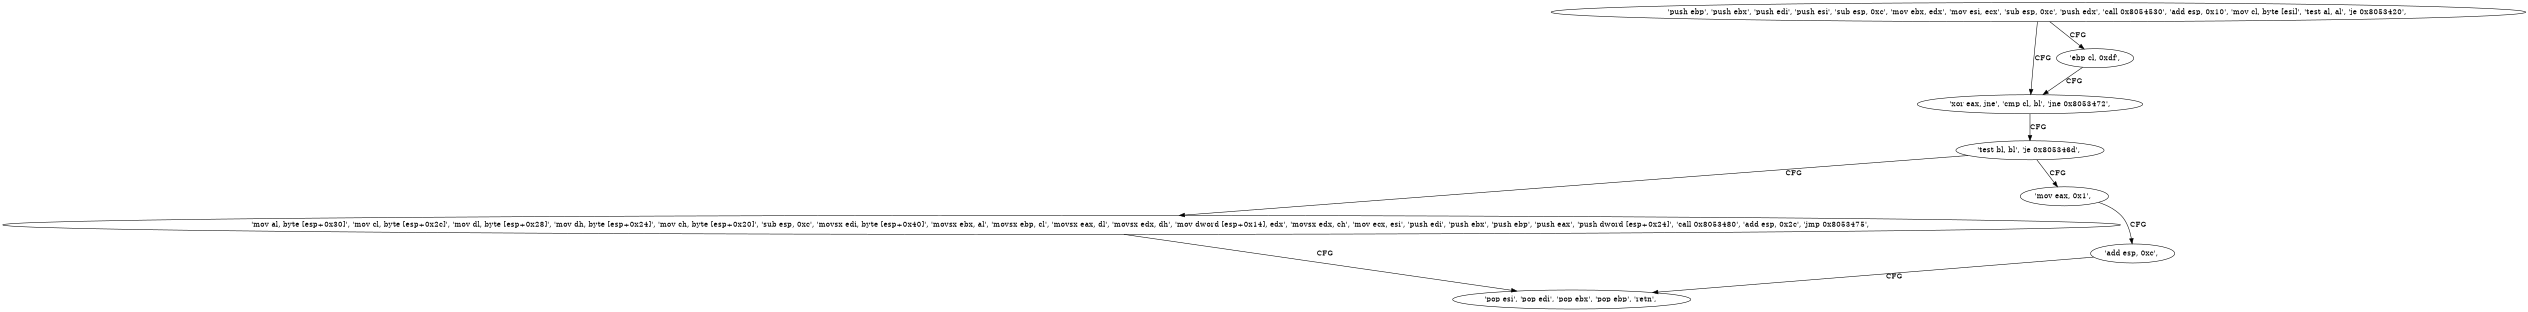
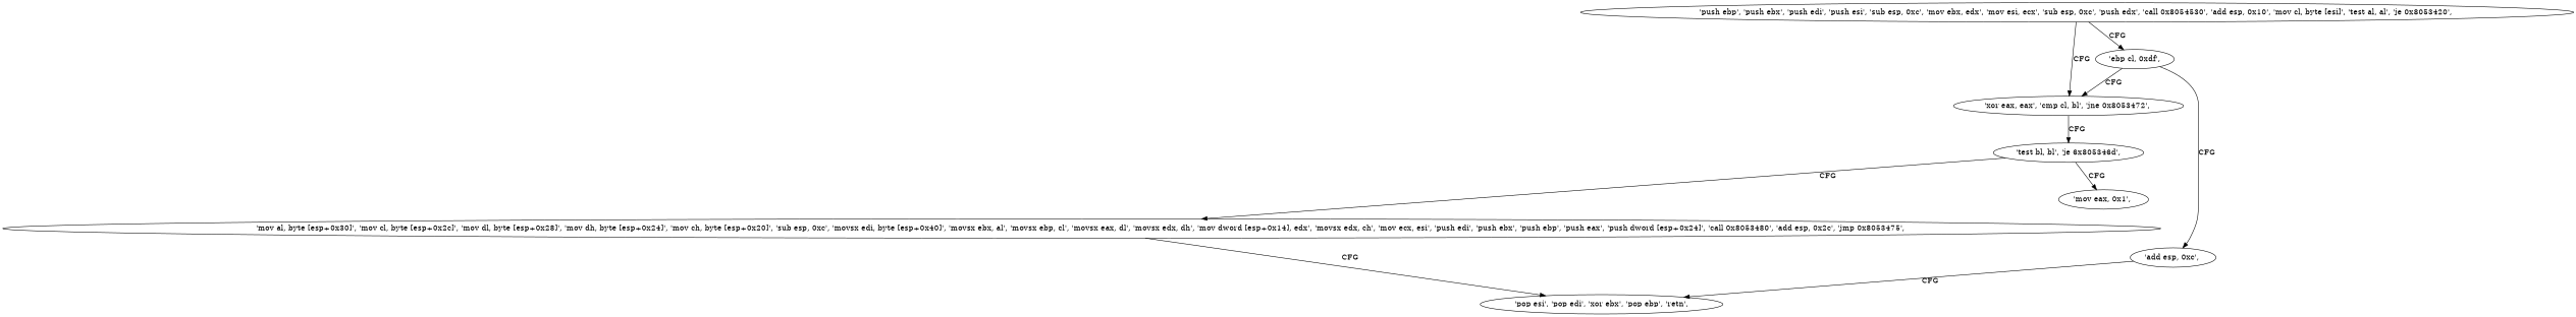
  digraph {
    n1 [label="'push ebp', 'push ebx', 'push edi', 'push esi', 'sub esp, 0xc', 'mov ebx, edx', 'mov esi, ecx', 'sub esp, 0xc', 'push edx', 'call 0x8054530', 'add esp, 0x10', 'mov cl, byte [esi]', 'test al, al', 'je 0x8053420', "]
-   n2 [label="'xor eax, jne', 'cmp cl, bl', 'jne 0x8053472',"]
+   n2 [label="'xor eax, eax', 'cmp cl, bl', 'jne 0x8053472', "]
    n3 [label="'ebp cl, 0xdf',"]
-   n4 [label="'test bl, bl', 'je 0x805346d', "]
+   n4 [label="'test bl, bl', 'je 6x805346d',"]
    n5 [label="'add esp, 0xc', "]
-   n6 [label="'pop esi', 'pop edi', 'pop ebx', 'pop ebp', 'retn', "]
+   n6 [label="'pop esi', 'pop edi', 'xor ebx', 'pop ebp', 'retn',"]
    n7 [label="'mov eax, 0x1', "]
    n8 [label="'mov al, byte [esp+0x30]', 'mov cl, byte [esp+0x2c]', 'mov dl, byte [esp+0x28]', 'mov dh, byte [esp+0x24]', 'mov ch, byte [esp+0x20]', 'sub esp, 0xc', 'movsx edi, byte [esp+0x40]', 'movsx ebx, al', 'movsx ebp, cl', 'movsx eax, dl', 'movsx edx, dh', 'mov dword [esp+0x14], edx', 'movsx edx, ch', 'mov ecx, esi', 'push edi', 'push ebx', 'push ebp', 'push eax', 'push dword [esp+0x24]', 'call 0x8053480', 'add esp, 0x2c', 'jmp 0x8053475', "]
    n1 -> n2 [label=CFG]
    n1 -> n3 [label=CFG]
    n2 -> n4 [label=CFG]
    n3 -> n2 [label=CFG]
    n4 -> n7 [label=CFG]
    n4 -> n8 [label=CFG]
    n5 -> n6 [label=CFG]
-   n7 -> n5 [label=CFG]
+   n3 -> n5 [label=CFG]
    n8 -> n6 [label=CFG]
  }
